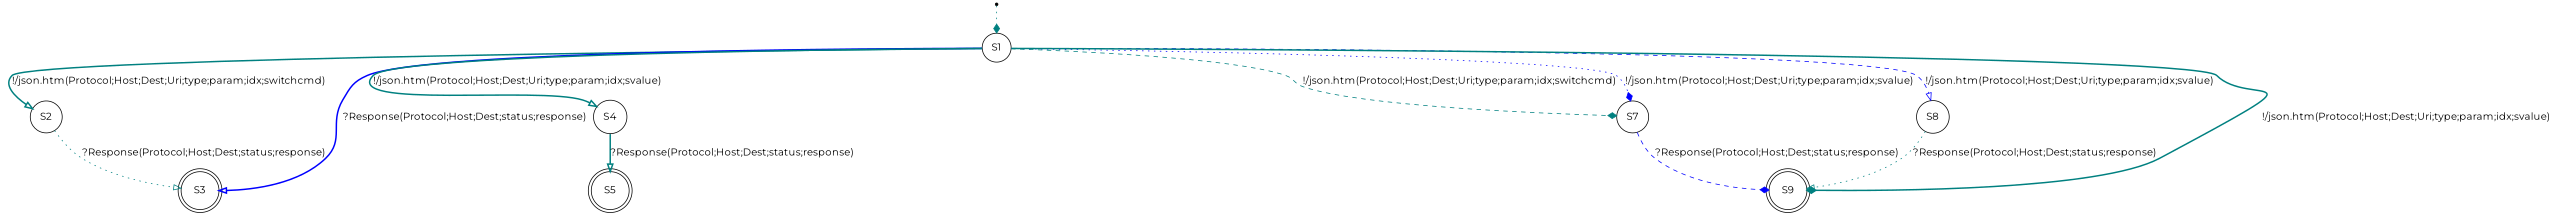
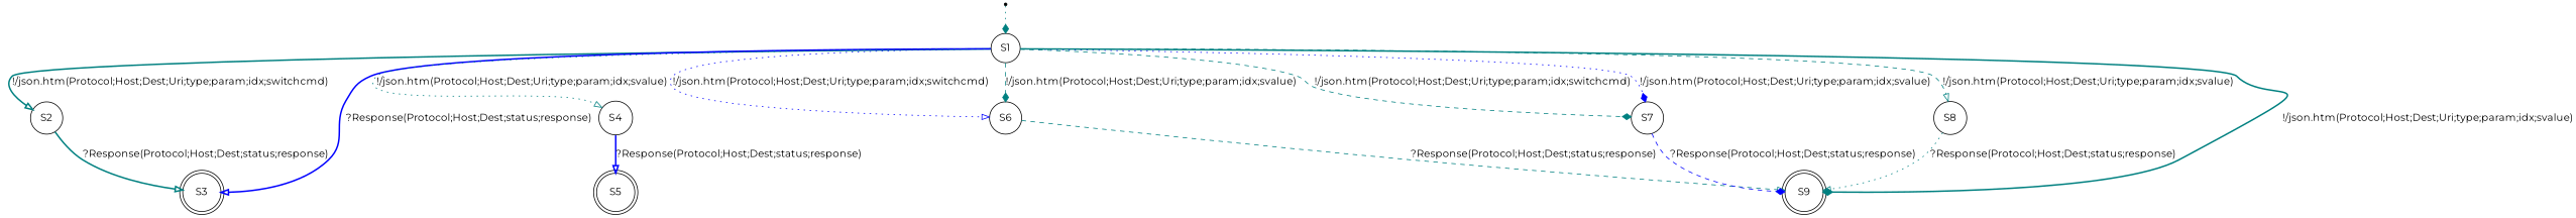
  digraph {
    fontname=Montserrat
    node [fontname=Montserrat shape=circle]
    edge [arrowhead=onormal color=teal fontname=Montserrat style=bold]
    S00 [shape=point]
    n2 [label=S1]
    n3 [label=S2]
    n4 [label=S3 shape=doublecircle]
    n5 [label=S4]
+   n6 [label=S6]
    n7 [label=S7]
    n8 [label=S8]
    n9 [label=S9 shape=doublecircle]
    n10 [label=S5 shape=doublecircle]
    S00 -> n2 [arrowhead=diamond style=dotted]
    n2 -> n3 [label="!/json.htm(Protocol;Host;Dest;Uri;type;param;idx;switchcmd)"]
    n2 -> n4 [color=blue label="?Response(Protocol;Host;Dest;status;response)"]
-   n2 -> n5 [label="!/json.htm(Protocol;Host;Dest;Uri;type;param;idx;svalue)"]
+   n2 -> n5 [label="!/json.htm(Protocol;Host;Dest;Uri;type;param;idx;svalue)" style=dotted]
+   n2 -> n6 [color=blue label="!/json.htm(Protocol;Host;Dest;Uri;type;param;idx;switchcmd)" style=dotted]
+   n2 -> n6 [arrowhead=diamond label="!/json.htm(Protocol;Host;Dest;Uri;type;param;idx;svalue)" style=dashed]
    n2 -> n7 [arrowhead=diamond label="!/json.htm(Protocol;Host;Dest;Uri;type;param;idx;switchcmd)" style=dashed]
    n2 -> n7 [arrowhead=diamond color=blue label="!/json.htm(Protocol;Host;Dest;Uri;type;param;idx;svalue)" style=dotted]
-   n2 -> n8 [color=blue label="!/json.htm(Protocol;Host;Dest;Uri;type;param;idx;svalue)" style=dashed]
+   n2 -> n8 [label="!/json.htm(Protocol;Host;Dest;Uri;type;param;idx;svalue)" style=dashed]
    n2 -> n9 [arrowhead=diamond label="!/json.htm(Protocol;Host;Dest;Uri;type;param;idx;svalue)"]
-   n3 -> n4 [label="?Response(Protocol;Host;Dest;status;response)" style=dotted]
-   n5 -> n10 [label="?Response(Protocol;Host;Dest;status;response)"]
+   n3 -> n4 [label="?Response(Protocol;Host;Dest;status;response)"]
+   n5 -> n10 [color=blue label="?Response(Protocol;Host;Dest;status;response)"]
+   n6 -> n9 [label="?Response(Protocol;Host;Dest;status;response)" style=dashed]
    n7 -> n9 [arrowhead=diamond color=blue label="?Response(Protocol;Host;Dest;status;response)" style=dashed]
    n8 -> n9 [label="?Response(Protocol;Host;Dest;status;response)" style=dotted]
  }
